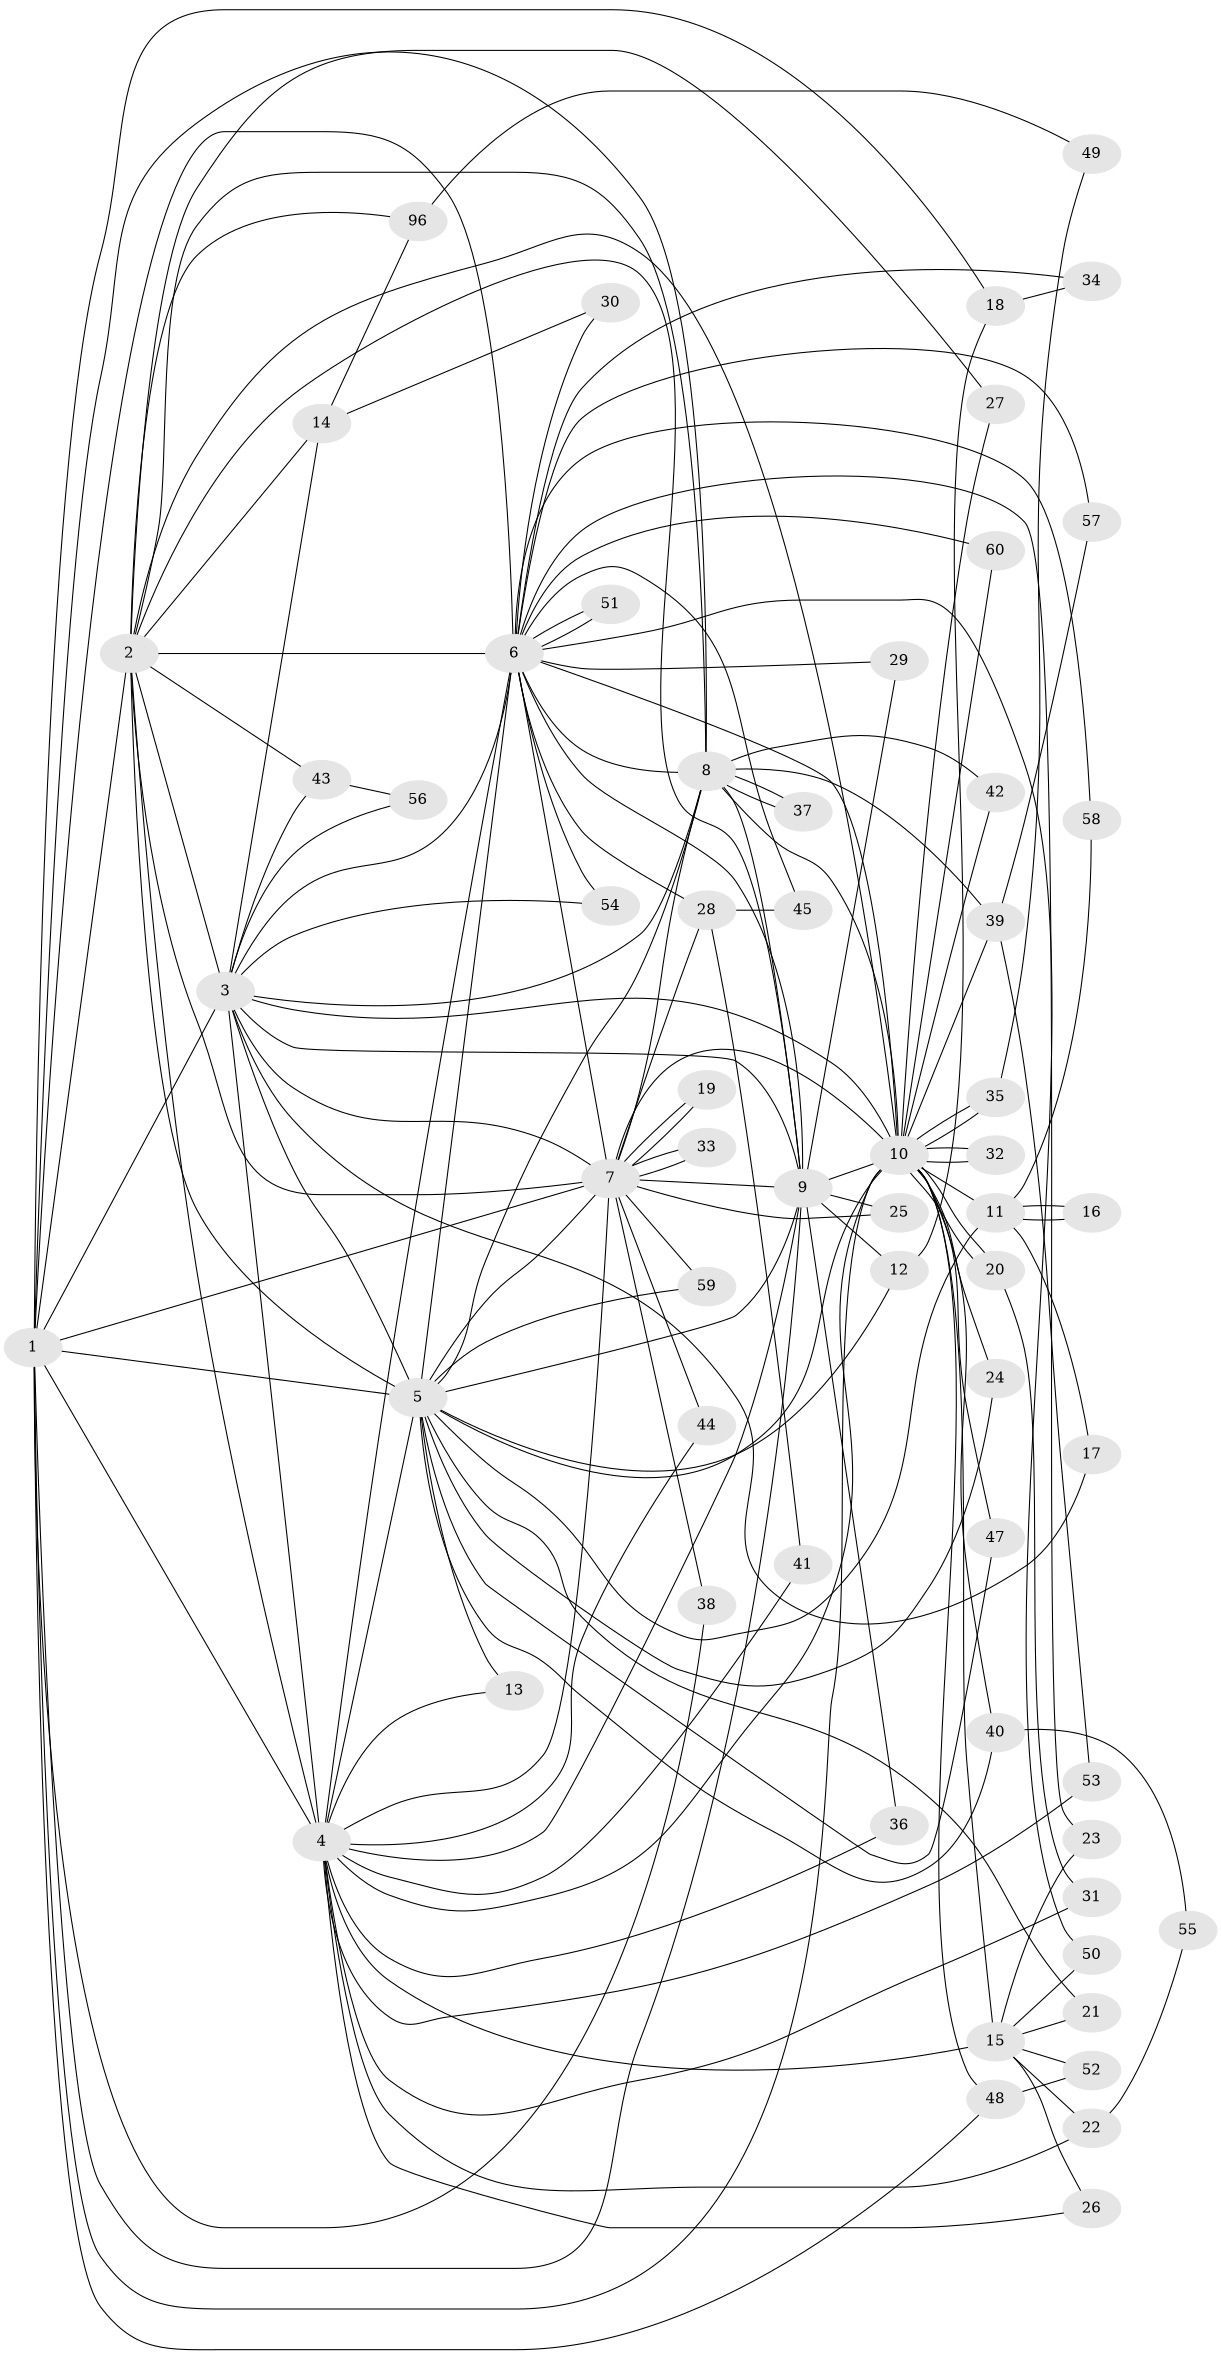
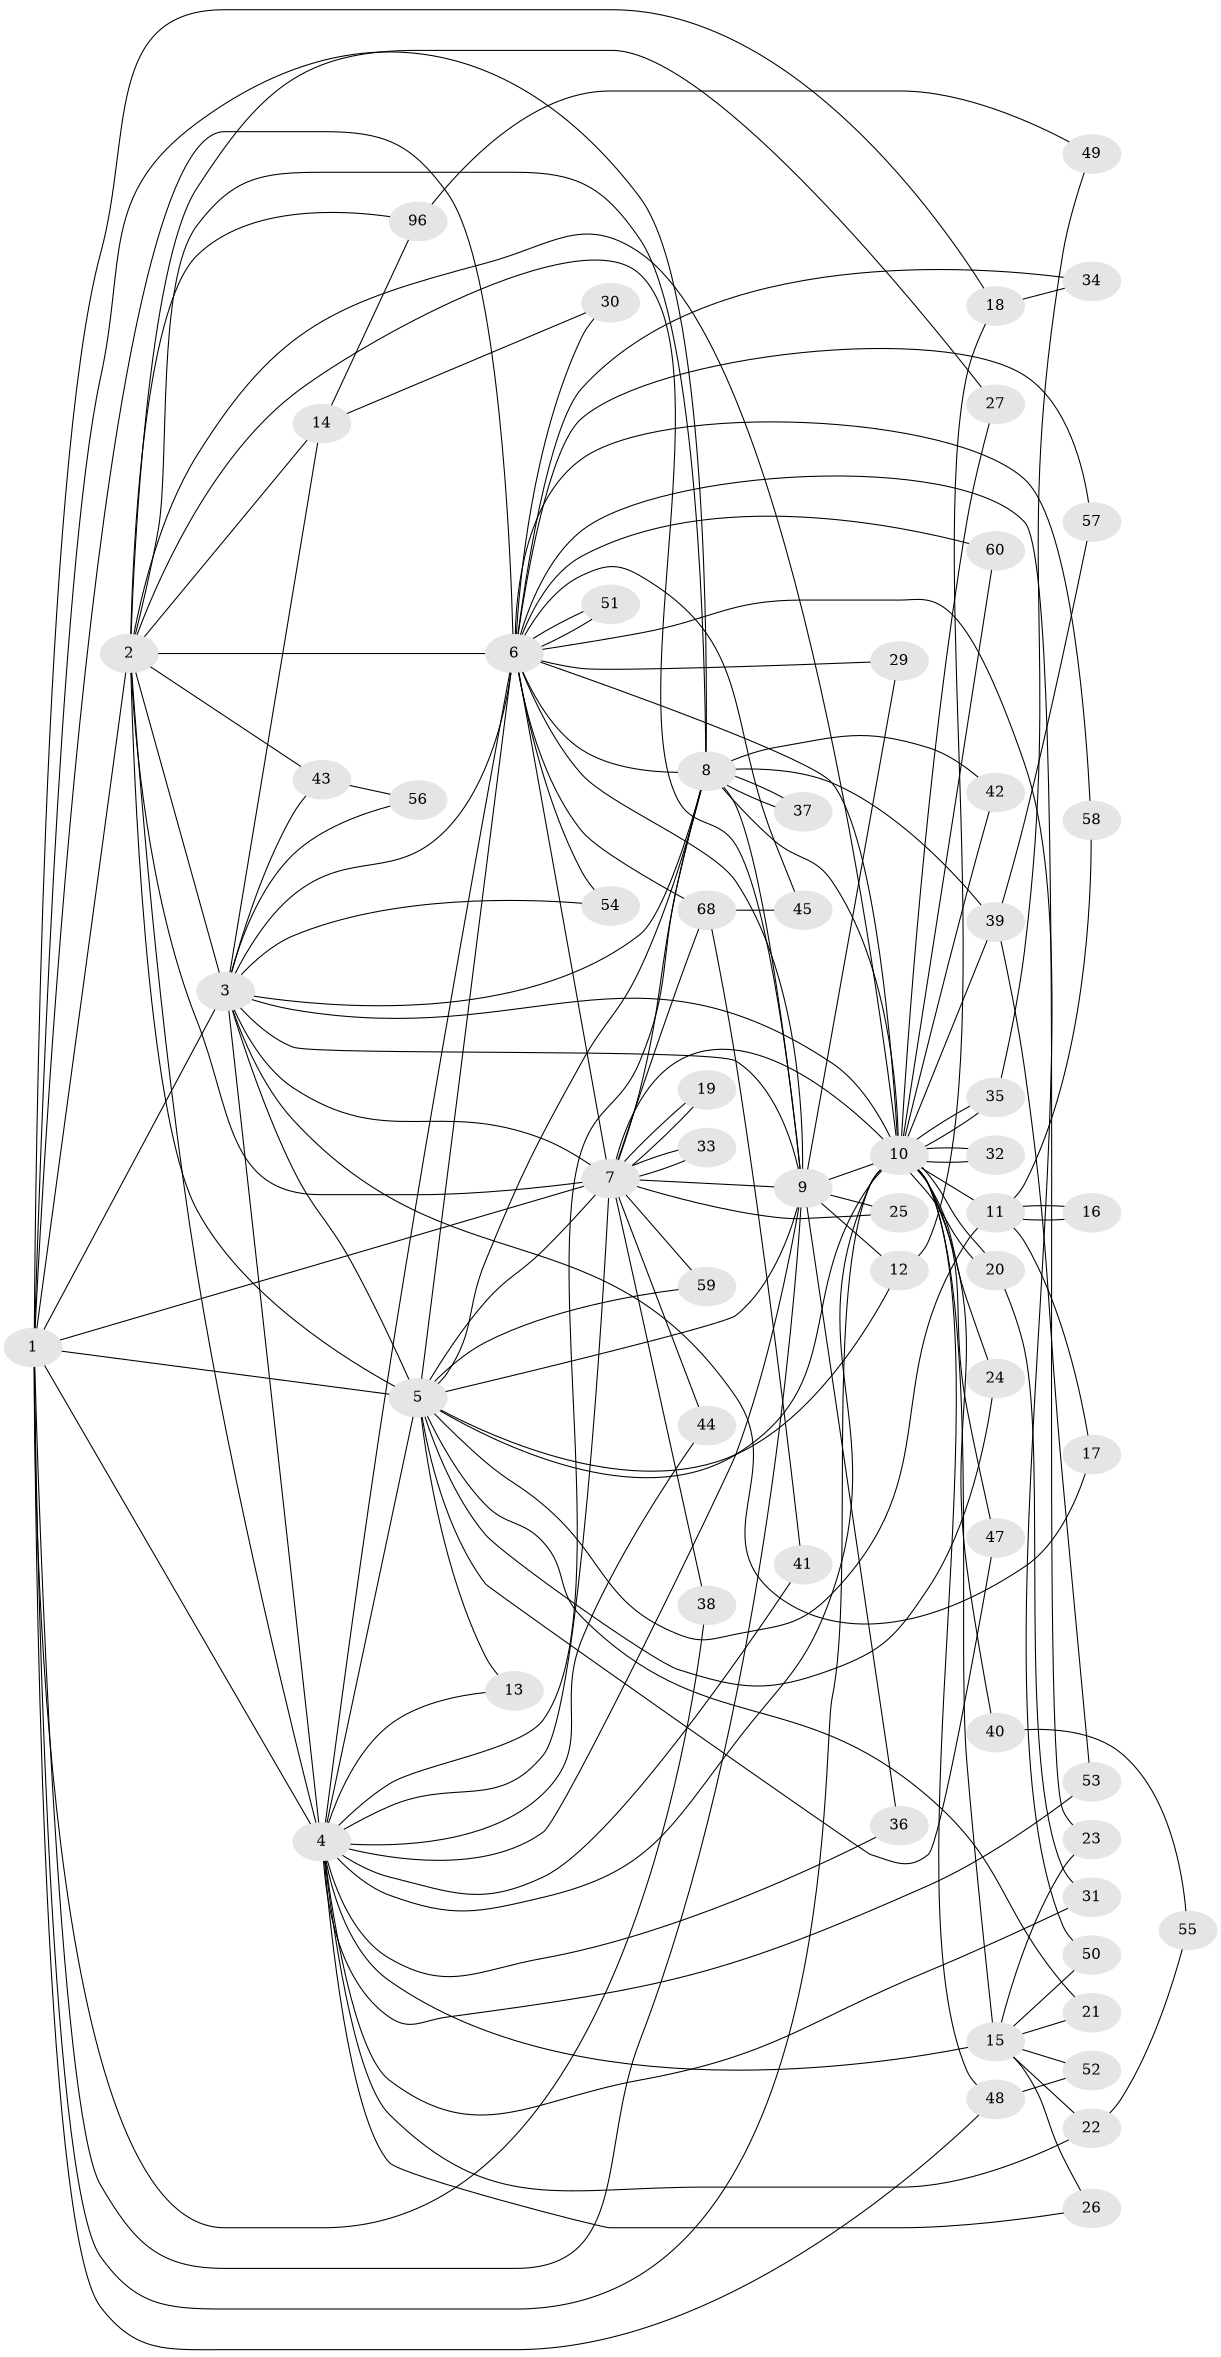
  graph {
    rankdir=LR
    node [color=gray90 style=filled]
    1
    2
    3
    4
    5
    6
    7
    8
    9
    10
    18
    38
    48
    14
    27
    43
    n17 [label=96]
    17
    54
    56
    13
    15
    22
    26
    31
    36
    41
    44
    53
    11
    12
    21
    24
    40
    47
    59
    23
-   28
+   28 [label=68]
    29
    30
    34
    45
    50
    51
    57
    58
    60
    19
    25
    33
    37
    39
    42
    20
    32
    35
    52
    49
    55
    16
    1 -- 2
    1 -- 3
    1 -- 4
    1 -- 5
    1 -- 6
    1 -- 7
    1 -- 8
    1 -- 9
    1 -- 10
    1 -- 18
    1 -- 38
    1 -- 48
    2 -- 3
    2 -- 4
    2 -- 5
    2 -- 6
    2 -- 7
    2 -- 8
    2 -- 9
    2 -- 10
    2 -- 14
    2 -- 27
    2 -- 43
    2 -- n17
    3 -- 4
    3 -- 5
    3 -- 6
    3 -- 7
    3 -- 8
    3 -- 9
    3 -- 10
    3 -- 14
    3 -- 43
    3 -- 17
    3 -- 54
    3 -- 56
    4 -- 5
    4 -- 6
    4 -- 7
+   4 -- 8
    4 -- 9
    4 -- 10
    4 -- 13
    4 -- 15
    4 -- 22
    4 -- 26
    4 -- 31
    4 -- 36
    4 -- 41
    4 -- 44
    4 -- 53
    5 -- 6
    5 -- 7
    5 -- 8
    5 -- 9
    5 -- 10
    5 -- 13
    5 -- 11
    5 -- 12
    5 -- 21
    5 -- 24
-   5 -- 40
    5 -- 47
    5 -- 59
    6 -- 7
    6 -- 8
    6 -- 9
    6 -- 10
    6 -- 54
    6 -- 23
    6 -- 28
    6 -- 29
    6 -- 30
    6 -- 34
    6 -- 45
    6 -- 50
    6 -- 51
    6 -- 51
    6 -- 57
    6 -- 58
    6 -- 60
    7 -- 8
    7 -- 9
    7 -- 10
    7 -- 38
    7 -- 44
    7 -- 59
    7 -- 28
    7 -- 19
    7 -- 19
    7 -- 25
    7 -- 33
    7 -- 33
    8 -- 9
    8 -- 10
    8 -- 37
    8 -- 37
    8 -- 39
    8 -- 42
    9 -- 10
    9 -- 36
    9 -- 12
    9 -- 29
    9 -- 25
    10 -- 48
    10 -- 27
    10 -- 15
    10 -- 11
    10 -- 24
    10 -- 40
    10 -- 47
    10 -- 60
    10 -- 39
    10 -- 42
    10 -- 20
    10 -- 20
    10 -- 32
    10 -- 32
    10 -- 35
    10 -- 35
    18 -- 34
    48 -- 52
    14 -- n17
    14 -- 30
    43 -- 56
    n17 -- 49
    15 -- 22
    15 -- 26
    15 -- 21
    15 -- 23
    15 -- 50
    15 -- 52
    22 -- 55
    11 -- 17
    11 -- 58
    11 -- 16
    11 -- 16
    12 -- 18
    40 -- 55
    28 -- 41
    28 -- 45
    39 -- 53
    39 -- 57
    20 -- 31
    35 -- 49
  }
